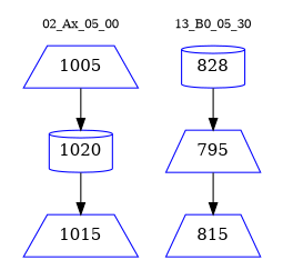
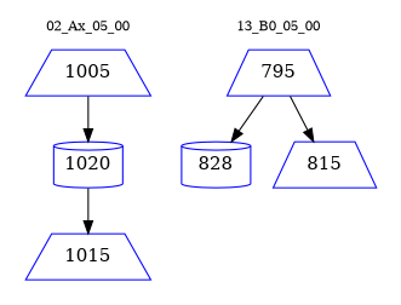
  digraph {
    node [color=blue shape=trapezium]
    edge [color=black]
    n1 [label=1005]
    n2 [label=1015]
    n3 [label=1020 shape=cylinder]
    n4 [label=795]
    n5 [label=828 shape=cylinder]
    n6 [label=815]
    subgraph cluster_1 {
      color=white
      fontsize=10
      label="02_Ax_05_00"
      n1
      n2
      n3
    }
    subgraph cluster_2 {
      color=white
      fontsize=10
-     label="13_B0_05_30"
+     label="13_B0_05_00"
      n4
      n5
      n6
    }
    n1 -> n3
    n3 -> n2
-   n5 -> n4
+   n4 -> n5
    n4 -> n6
  }
